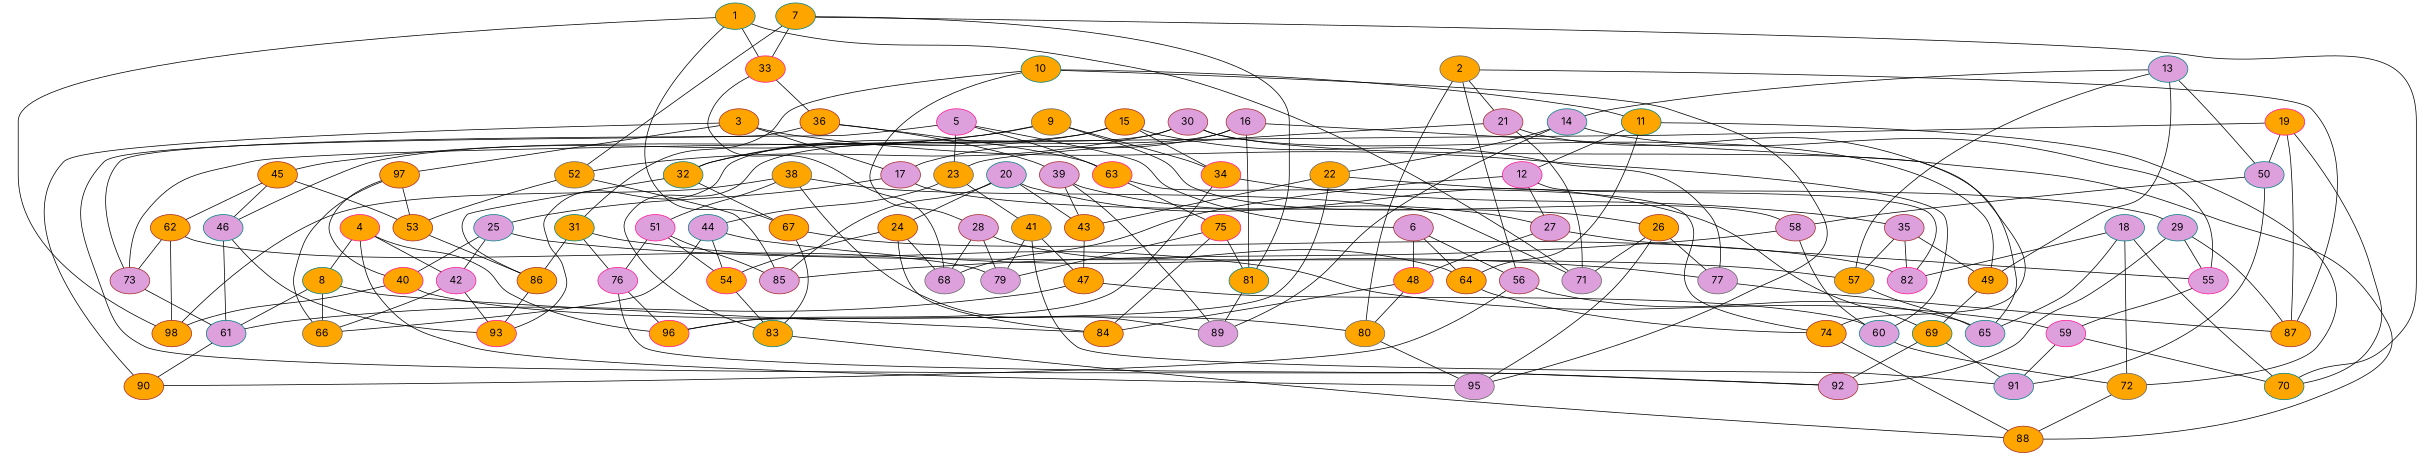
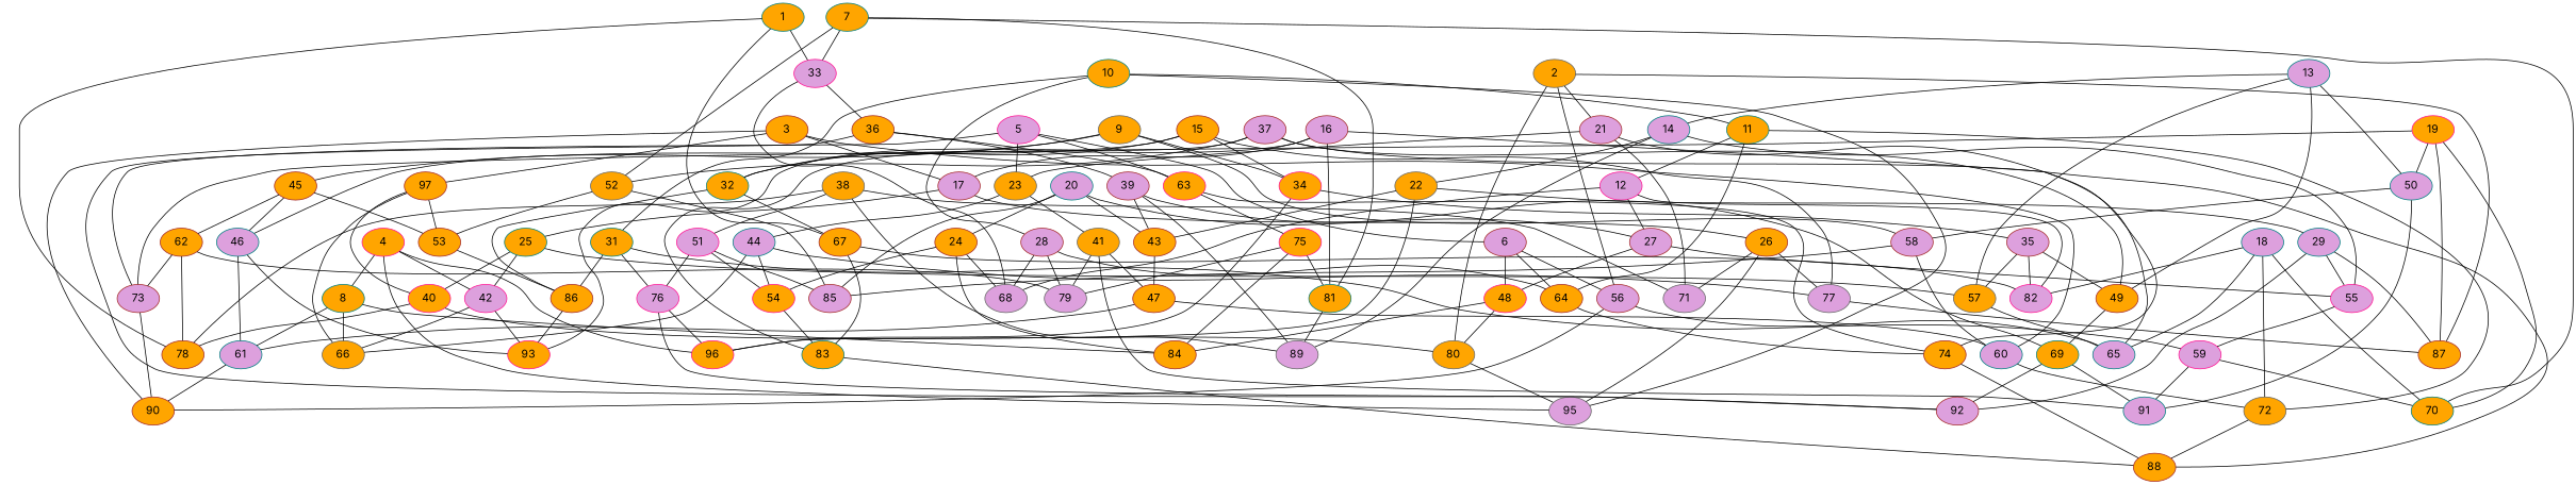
  graph {
    fontname=Inter
    node [color=brown fillcolor=orange fontname=Inter style=filled]
    edge [fontname=Inter]
    1 [color=teal]
-   33 [color=deeppink]
+   33 [color=deeppink fillcolor=plum]
    67
    71 [color=gray40 fillcolor=plum]
-   78 [label=98]
+   78
    68 [color=gray40 fillcolor=plum]
    36
    82 [color=deeppink fillcolor=plum]
    83 [color=teal]
    2 [color=gray40]
    21 [fillcolor=plum]
    56 [fillcolor=plum]
    80 [color=gray40]
    87
    23 [color=gray40]
    74
    90
    65 [color=teal fillcolor=plum]
    95 [color=gray40 fillcolor=plum]
    17 [fillcolor=plum]
    3
    n22 [label=97]
    60 [color=teal fillcolor=plum]
-   25 [color=teal fillcolor=plum]
+   25 [color=teal]
    26
    66 [color=gray40]
    40 [color=deeppink]
    53
    72 [color=gray40]
    4 [color=deeppink]
    8 [color=teal]
    42 [color=deeppink fillcolor=plum]
    n33 [color=deeppink label=96]
    61 [color=teal fillcolor=plum]
    84
    93 [color=deeppink]
    5 [color=deeppink fillcolor=plum]
    6 [fillcolor=plum]
    63 [color=deeppink]
    73 [fillcolor=plum]
    48 [color=deeppink]
    64
    41 [color=gray40]
    44 [color=teal fillcolor=plum]
    75 [color=deeppink]
    7 [color=teal]
    52 [color=gray40]
    70 [color=teal]
    81 [color=teal]
    85 [fillcolor=plum]
    89 [color=gray40 fillcolor=plum]
    9 [color=gray40]
    32 [color=teal]
    34 [color=deeppink]
    45
    58 [fillcolor=plum]
    86
    35 [fillcolor=plum]
    46 [color=teal fillcolor=plum]
    62
    10 [color=teal]
    11 [color=teal]
    28 [fillcolor=plum]
    31 [color=teal]
    12 [color=deeppink fillcolor=plum]
    79 [color=gray40 fillcolor=plum]
    59 [color=deeppink fillcolor=plum]
    76 [color=deeppink fillcolor=plum]
    27 [fillcolor=plum]
    88
    55 [color=deeppink fillcolor=plum]
    13 [color=teal fillcolor=plum]
    14 [color=teal fillcolor=plum]
    49
    50 [color=teal fillcolor=plum]
    57 [color=gray40]
    22 [color=gray40]
    69 [color=teal]
    91 [color=teal fillcolor=plum]
    43
    29 [color=teal fillcolor=plum]
    15
    77 [color=gray40 fillcolor=plum]
    16 [fillcolor=plum]
    18 [color=teal fillcolor=plum]
    19 [color=deeppink]
    20 [color=teal fillcolor=plum]
    24
    54 [color=deeppink]
    47
    92 [fillcolor=plum]
-   30 [fillcolor=plum]
+   30 [fillcolor=plum label=37]
    39 [fillcolor=plum]
    38 [color=gray40]
    51 [color=deeppink fillcolor=plum]
    1 -- 33
    1 -- 67
-   1 -- 71
    1 -- 78
    33 -- 68
    33 -- 36
    67 -- 82
    67 -- 83
    36 -- 63
    36 -- 92
    36 -- 39
    83 -- 88
    2 -- 21
    2 -- 56
    2 -- 80
    2 -- 87
    21 -- 71
    21 -- 23
    21 -- 74
    56 -- 90
    56 -- 65
    80 -- 95
    23 -- 41
    23 -- 44
    74 -- 88
    17 -- 25
    17 -- 26
    3 -- 90
    3 -- 17
    3 -- n22
    3 -- 60
    n22 -- 66
    n22 -- 40
    n22 -- 53
    60 -- 72
    25 -- 40
    25 -- 42
    25 -- 57
    26 -- 71
    26 -- 95
    26 -- 77
    40 -- 78
    40 -- 80
    53 -- 86
    72 -- 88
    4 -- 95
    4 -- 8
    4 -- 42
    4 -- n33
    8 -- 66
    8 -- 61
    8 -- 84
    42 -- 66
    42 -- 93
    61 -- 90
    5 -- 23
    5 -- 6
    5 -- 63
    5 -- 73
    6 -- 56
    6 -- 48
    6 -- 64
    63 -- 74
    63 -- 75
-   73 -- 61
+   73 -- 90
    48 -- 80
    48 -- 84
    64 -- 74
    41 -- 79
    41 -- 91
    41 -- 47
    44 -- 66
    44 -- 77
    44 -- 54
    75 -- 84
    75 -- 81
    75 -- 79
    7 -- 33
    7 -- 52
    7 -- 70
    7 -- 81
    52 -- 53
    52 -- 85
    81 -- 89
    9 -- 32
    9 -- 34
    9 -- 45
    9 -- 58
    32 -- 67
    32 -- 86
    34 -- n33
    34 -- 35
    45 -- 53
    45 -- 46
    45 -- 62
    58 -- 60
    58 -- 85
    86 -- 93
    35 -- 82
    35 -- 49
    35 -- 57
    46 -- 61
    46 -- 93
    62 -- 78
    62 -- 73
    62 -- 79
    10 -- 95
    10 -- 11
    10 -- 28
    10 -- 31
    11 -- 72
    11 -- 64
    11 -- 12
    28 -- 68
    28 -- 64
    28 -- 79
    31 -- 86
    31 -- 59
    31 -- 76
    12 -- 68
    12 -- 82
    12 -- 27
    59 -- 70
    59 -- 91
    76 -- n33
    76 -- 92
    27 -- 48
    27 -- 55
    55 -- 59
    13 -- 14
    13 -- 49
    13 -- 50
    13 -- 57
    14 -- 89
    14 -- 55
    14 -- 22
    49 -- 69
    50 -- 58
    50 -- 91
    57 -- 65
    22 -- n33
    22 -- 43
    22 -- 29
    69 -- 91
    69 -- 92
    43 -- 47
    29 -- 87
    29 -- 55
    29 -- 92
    15 -- 32
    15 -- 34
    15 -- 46
    15 -- 77
    77 -- 87
    16 -- 83
    16 -- 65
    16 -- 17
    16 -- 81
    18 -- 82
    18 -- 65
    18 -- 72
    18 -- 70
    19 -- 87
    19 -- 73
    19 -- 70
    19 -- 50
    20 -- 85
    20 -- 27
    20 -- 43
    20 -- 24
    24 -- 68
    24 -- 84
    24 -- 54
    54 -- 83
    47 -- 60
    47 -- 61
    30 -- 93
    30 -- 52
    30 -- 88
    30 -- 49
    39 -- 89
    39 -- 69
    39 -- 43
    38 -- 71
    38 -- 78
    38 -- 89
    38 -- 51
    51 -- 85
    51 -- 76
    51 -- 54
  }
